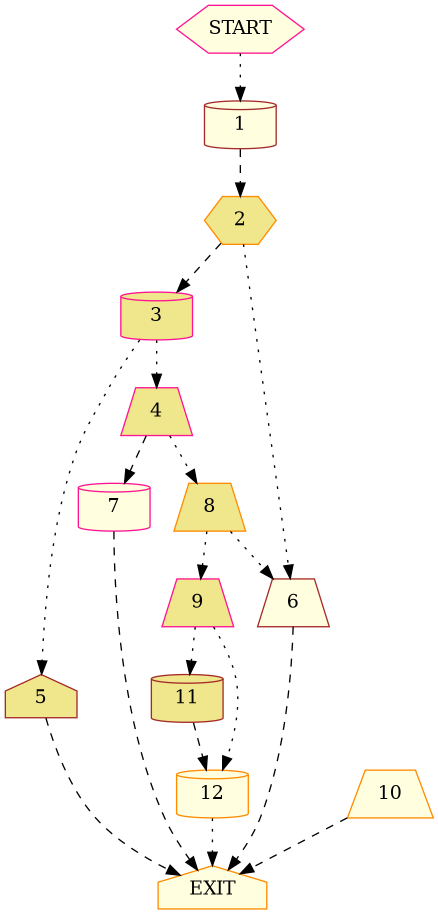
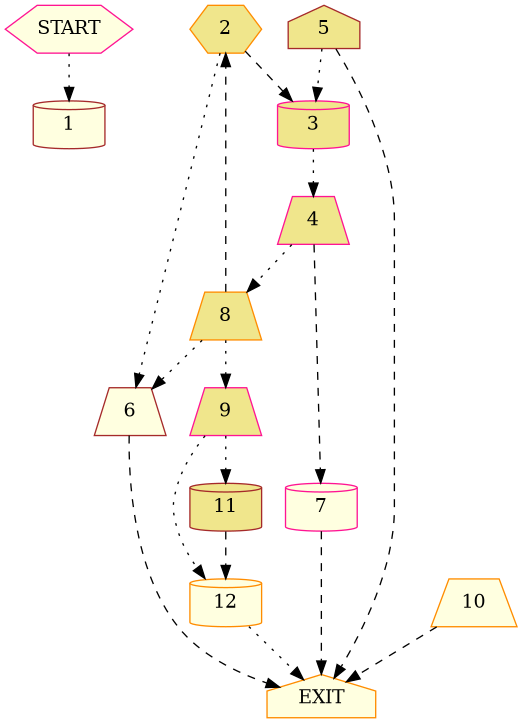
  digraph {
    node [color=deeppink fillcolor=lightyellow shape=cylinder style=filled]
    edge [style=dotted]
    n1 [label=START shape=hexagon]
    1 [color=brown]
    2 [color=darkorange fillcolor=khaki shape=hexagon]
    n4 [color=darkorange label=EXIT shape=house]
    3 [fillcolor=khaki]
    6 [color=brown shape=trapezium]
    4 [fillcolor=khaki shape=trapezium]
    5 [color=brown fillcolor=khaki shape=house]
    7
    8 [color=darkorange fillcolor=khaki shape=trapezium]
    9 [fillcolor=khaki shape=trapezium]
    11 [color=brown fillcolor=khaki]
    12 [color=darkorange]
    10 [color=darkorange shape=trapezium]
    n1 -> 1
-   1 -> 2 [style=dashed]
+   8 -> 2 [style=dashed]
    2 -> 3 [style=dashed]
    2 -> 6
    3 -> 4
-   3 -> 5
+   5 -> 3
    6 -> n4 [style=dashed]
    4 -> 7 [style=dashed]
    4 -> 8
    5 -> n4 [style=dashed]
    7 -> n4 [style=dashed]
    8 -> 6
    8 -> 9
    9 -> 11
    9 -> 12
    11 -> 12 [style=dashed]
    12 -> n4
    10 -> n4 [style=dashed]
  }
